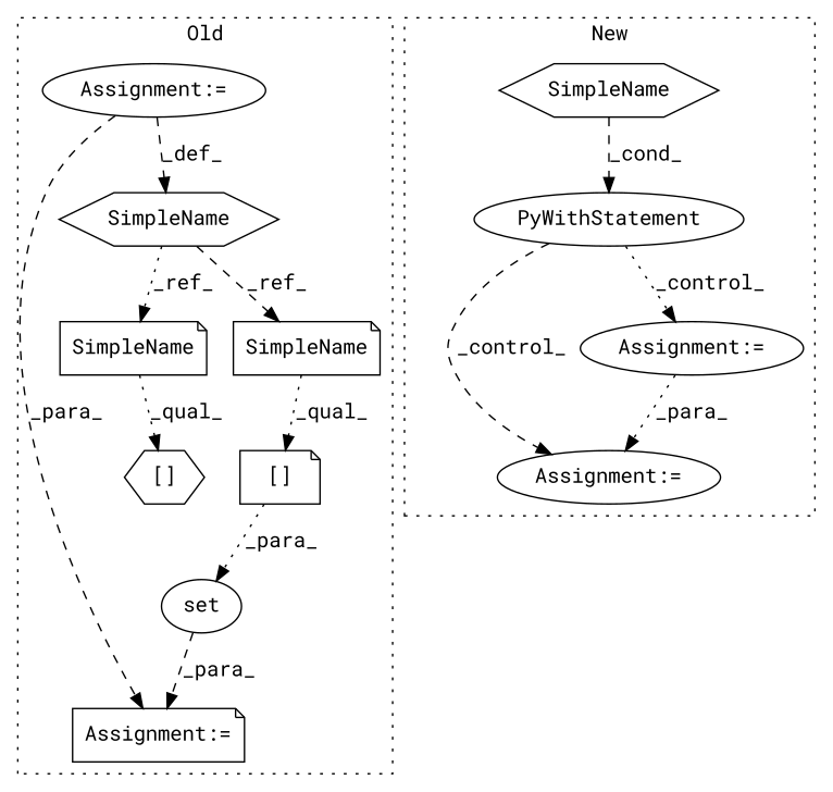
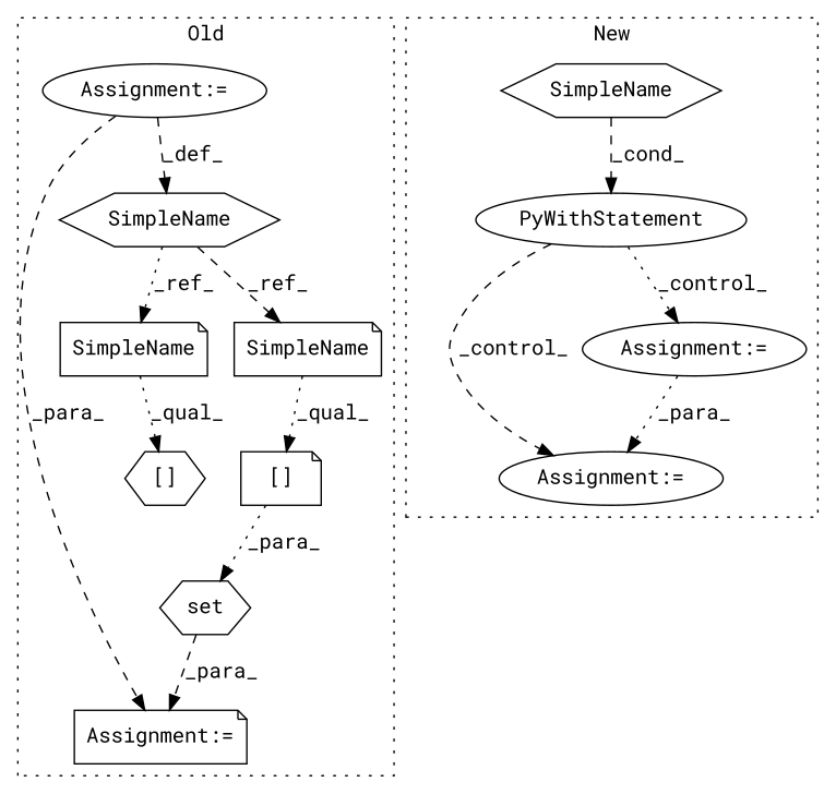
  digraph {
    fontname="Roboto Mono"
    node [a=7 l=8 shape=hexagon fontname="Roboto Mono"]
    edge [style=dashed fontname="Roboto Mono"]
-   n1 [a=32 l="4,1" label=set s="1610,1649" shape=ellipse]
+   n1 [a=32 l="4,1" label=set s="1610,1649"]
    n2 [l=1 label="Assignment:=" s=1609 shape=note]
    n3 [l=1 label="Assignment:=" s=1379 shape=ellipse]
    n4 [a=2 l="9,1" label="[]" s="1673,1707"]
    n5 [a=42 label=SimpleName s=1371]
    n6 [a=2 l="9,1" label="[]" s="1614,1648" shape=note]
    n7 [a=42 label=SimpleName s=1673 shape=note]
    n8 [a=42 label=SimpleName s=1614 shape=note]
    n9 [a=104 l="10,2" label=PyWithStatement s="919,964" shape=ellipse]
    n10 [l="57,2" label="Assignment:=" s="1000,1082" shape=ellipse]
    n11 [a=42 label=SimpleName l=""]
    n12 [l=11 label="Assignment:=" s=981 shape=ellipse]
    subgraph cluster_1 {
      label=Old
      style=dotted
      n1
      n2
      n3
      n4
      n5
      n6
      n7
      n8
    }
    subgraph cluster_2 {
      label=New
      style=dotted
      n9
      n10
      n11
      n12
    }
    n1 -> n2 [label=_para_]
    n3 -> n2 [label=_para_]
    n3 -> n5 [label=_def_]
    n5 -> n7 [label=_ref_ style=dotted]
    n5 -> n8 [label=_ref_]
    n6 -> n1 [label=_para_ style=dotted]
    n7 -> n4 [label=_qual_ style=dotted]
    n8 -> n6 [label=_qual_ style=dotted]
    n9 -> n10 [label=_control_]
    n9 -> n12 [label=_control_ style=dotted]
    n11 -> n9 [label=_cond_]
    n12 -> n10 [label=_para_ style=dotted]
  }
